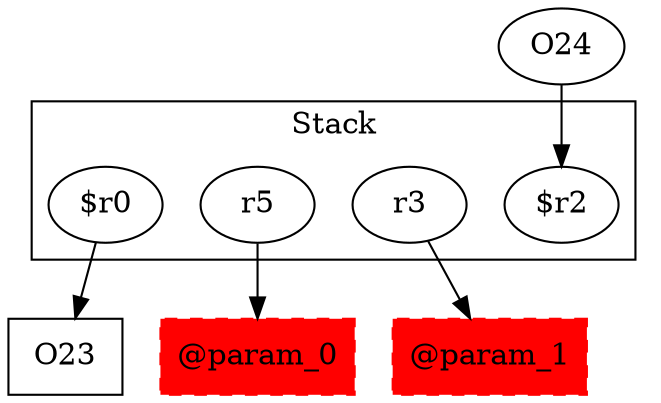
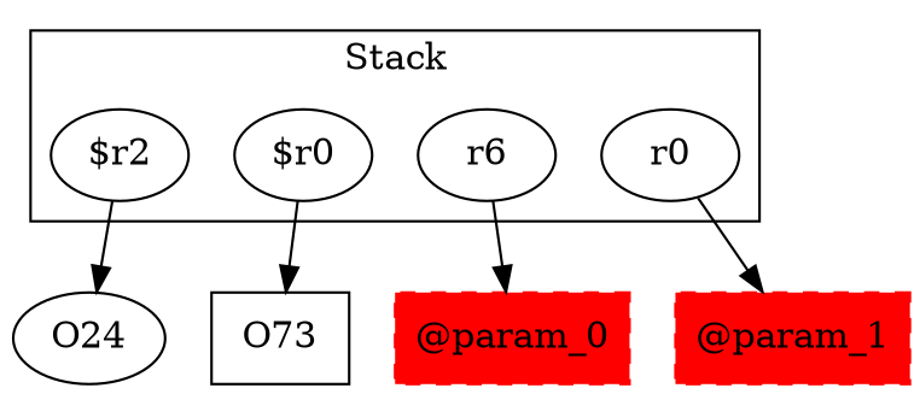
  digraph {
    rankDir=LR
    "$r2"
    "$r0"
-   r5
-   r3
+   r5 [label=r6]
+   r3 [label=r0]
    O24 [shape=ellipse]
-   O23 [shape=box]
+   O23 [shape=box label=O73]
    "@param_0" [color=red shape=box style="filled,dashed"]
    "@param_1" [color=red shape=box style="filled,dashed"]
    subgraph cluster_1 {
      label=Stack
      "$r2"
      "$r0"
      r5
      r3
    }
-   O24 -> "$r2"
+   "$r2" -> O24
    "$r0" -> O23
    r5 -> "@param_0"
    r3 -> "@param_1"
  }
